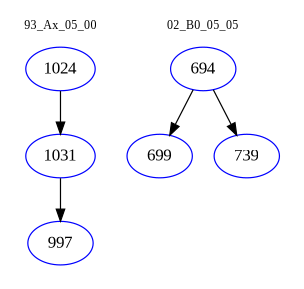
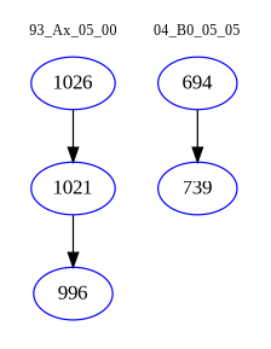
  digraph {
    fontname="Liberation Serif"
    node [color=blue fontname="Liberation Serif"]
    edge [color=black fontname="Liberation Serif"]
-   n1 [label=1031]
-   n2 [label=997]
-   n3 [label=1024]
+   n1 [label=1021]
+   n2 [label=996]
+   n3 [label=1026]
    n4 [label=694]
-   n5 [label=699]
    n6 [label=739]
    subgraph cluster_1 {
      color=white
      fontsize=10
      label="93_Ax_05_00"
      n1
      n2
      n3
    }
    subgraph cluster_2 {
      color=white
      fontsize=10
-     label="02_B0_05_05"
+     label="04_B0_05_05"
      n4
-     n5
      n6
    }
    n1 -> n2
    n3 -> n1
-   n4 -> n5
    n4 -> n6
  }
